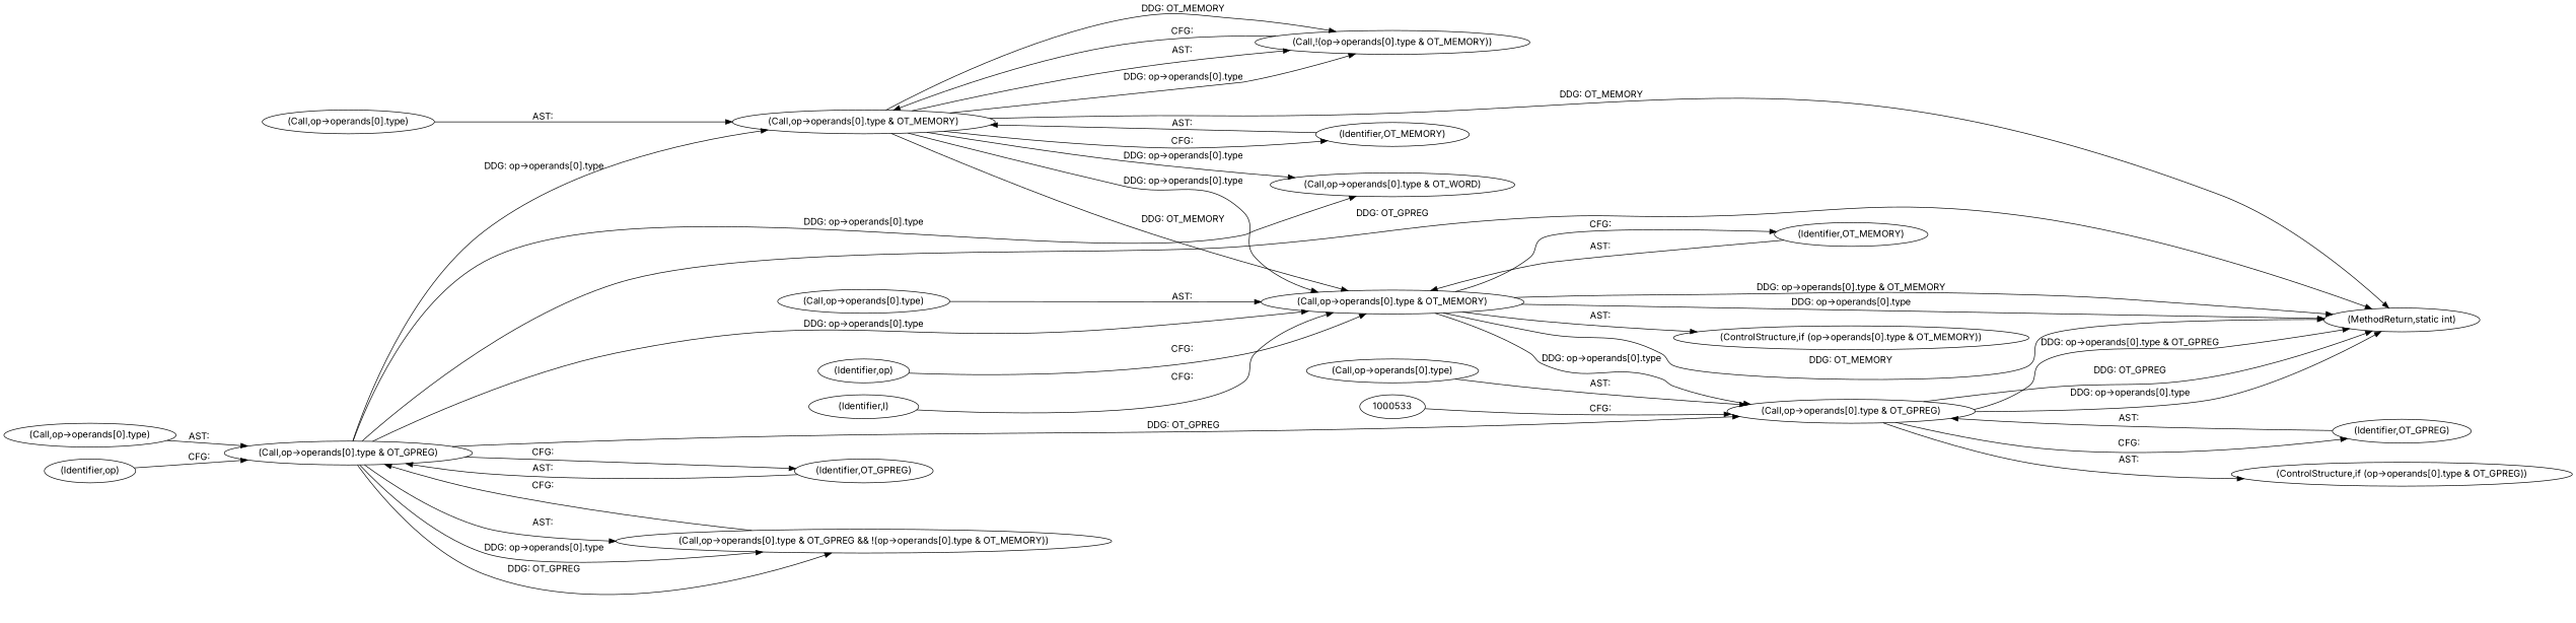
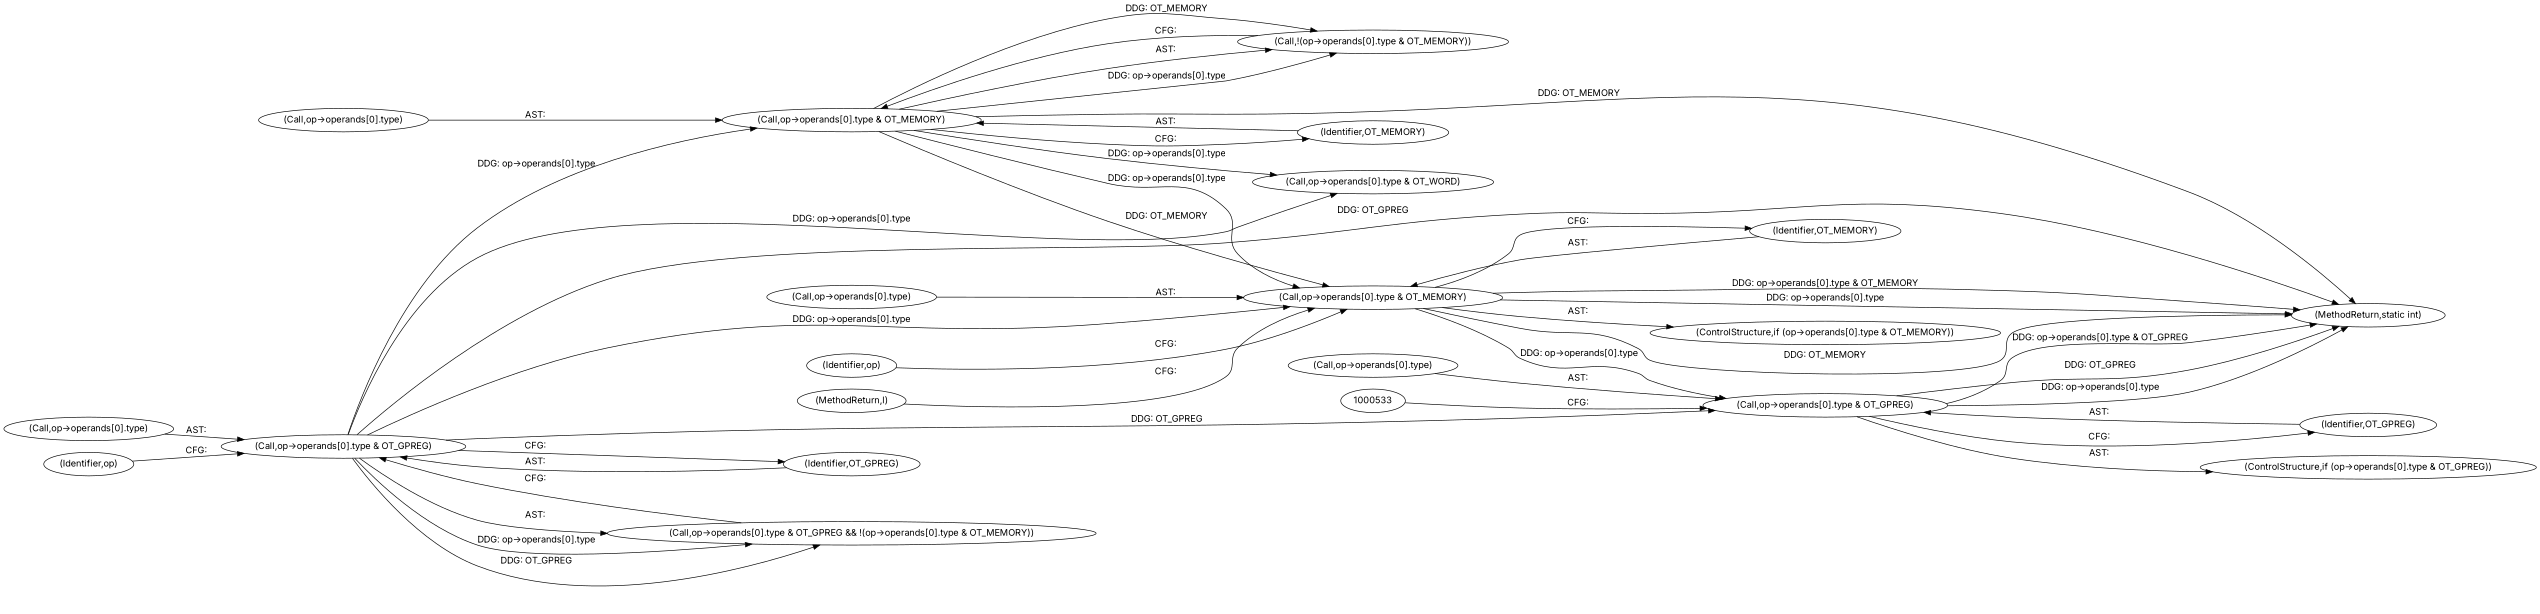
  digraph {
    fontname=Inter
    rankdir=LR
    node [fontname=Inter]
    edge [fontname=Inter]
    n1 [label="(Call,op->operands[0].type & OT_MEMORY)"]
    n2 [label="(Call,op->operands[0].type & OT_GPREG)"]
    n3 [label="(MethodReturn,static int)"]
    n4 [label="(ControlStructure,if (op->operands[0].type & OT_MEMORY))"]
    n5 [label="(Identifier,OT_MEMORY)"]
    n6 [label="(Identifier,OT_GPREG)"]
    n7 [label="(ControlStructure,if (op->operands[0].type & OT_GPREG))"]
    n8 [label="(Call,op->operands[0].type & OT_GPREG)"]
    n9 [label="(Call,op->operands[0].type & OT_MEMORY)"]
    n10 [label="(Identifier,OT_GPREG)"]
    n11 [label="(Call,op->operands[0].type & OT_GPREG && !(op->operands[0].type & OT_MEMORY))"]
    n12 [label="(Call,op->operands[0].type & OT_WORD)"]
    n13 [label="(Call,!(op->operands[0].type & OT_MEMORY))"]
    n14 [label="(Identifier,OT_MEMORY)"]
    n15 [label="(Identifier,op)"]
-   n16 [label="(Identifier,l)"]
+   n16 [label="(MethodReturn,l)"]
    n17 [label="(Call,op->operands[0].type)"]
    n18 [label="(Call,op->operands[0].type)"]
    n19 [label="(Identifier,op)"]
    n20 [label="(Call,op->operands[0].type)"]
    n21 [label="(Call,op->operands[0].type)"]
    1000533
    n1 -> n2 [label="DDG: op->operands[0].type"]
    n1 -> n3 [label="DDG: op->operands[0].type"]
    n1 -> n3 [label="DDG: op->operands[0].type & OT_MEMORY"]
    n1 -> n3 [label="DDG: OT_MEMORY"]
    n1 -> n4 [label="AST: "]
    n1 -> n5 [label="CFG: "]
    n2 -> n3 [label="DDG: op->operands[0].type"]
    n2 -> n3 [label="DDG: op->operands[0].type & OT_GPREG"]
    n2 -> n3 [label="DDG: OT_GPREG"]
    n2 -> n6 [label="CFG: "]
    n2 -> n7 [label="AST: "]
    n5 -> n1 [label="AST: "]
    n6 -> n2 [label="AST: "]
    n8 -> n1 [label="DDG: op->operands[0].type"]
    n8 -> n2 [label="DDG: OT_GPREG"]
    n8 -> n3 [label="DDG: OT_GPREG"]
    n8 -> n9 [label="DDG: op->operands[0].type"]
    n8 -> n10 [label="CFG: "]
    n8 -> n11 [label="AST: "]
    n8 -> n11 [label="DDG: op->operands[0].type"]
    n8 -> n11 [label="DDG: OT_GPREG"]
    n8 -> n12 [label="DDG: op->operands[0].type"]
    n9 -> n1 [label="DDG: op->operands[0].type"]
    n9 -> n1 [label="DDG: OT_MEMORY"]
    n9 -> n3 [label="DDG: OT_MEMORY"]
    n9 -> n12 [label="DDG: op->operands[0].type"]
    n9 -> n13 [label="AST: "]
    n9 -> n13 [label="DDG: op->operands[0].type"]
    n9 -> n13 [label="DDG: OT_MEMORY"]
    n9 -> n14 [label="CFG: "]
    n10 -> n8 [label="AST: "]
    n11 -> n8 [label="CFG: "]
    n13 -> n9 [label="CFG: "]
    n14 -> n9 [label="AST: "]
    n15 -> n1 [label="CFG: "]
    n16 -> n1 [label="CFG: "]
    n17 -> n1 [label="AST: "]
    n18 -> n8 [label="AST: "]
    n19 -> n8 [label="CFG: "]
    n20 -> n9 [label="AST: "]
    n21 -> n2 [label="AST: "]
    1000533 -> n2 [label="CFG: "]
  }
